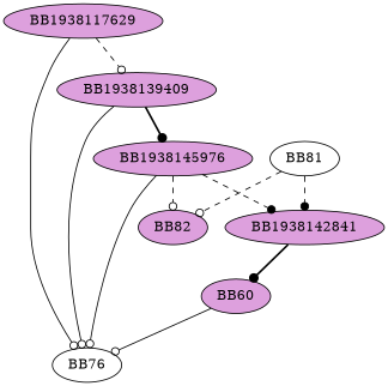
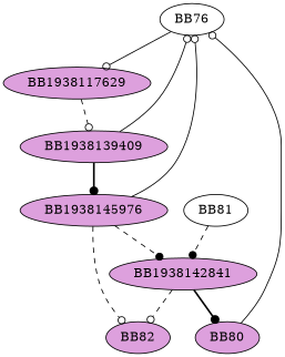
  digraph {
    node [fillcolor=plum style=filled]
    edge [arrowhead=odot style=dashed]
    BB76 [fillcolor=white]
    BB1938117629
    BB1938139409
    BB1938145976
    BB82
    BB1938142841
-   BB80 [label=BB60]
+   BB80
    BB81 [fillcolor=white]
-   BB1938117629 -> BB76 [style=solid]
+   BB76 -> BB1938117629 [style=solid]
    BB1938117629 -> BB1938139409
    BB1938139409 -> BB76 [style=solid]
    BB1938139409 -> BB1938145976 [arrowhead=dot style=bold]
    BB1938145976 -> BB76 [style=solid]
    BB1938145976 -> BB82
    BB1938145976 -> BB1938142841 [arrowhead=dot]
    BB1938142841 -> BB80 [arrowhead=dot style=bold]
    BB80 -> BB76 [style=solid]
-   BB81 -> BB82
+   BB1938142841 -> BB82
    BB81 -> BB1938142841 [arrowhead=dot]
  }
